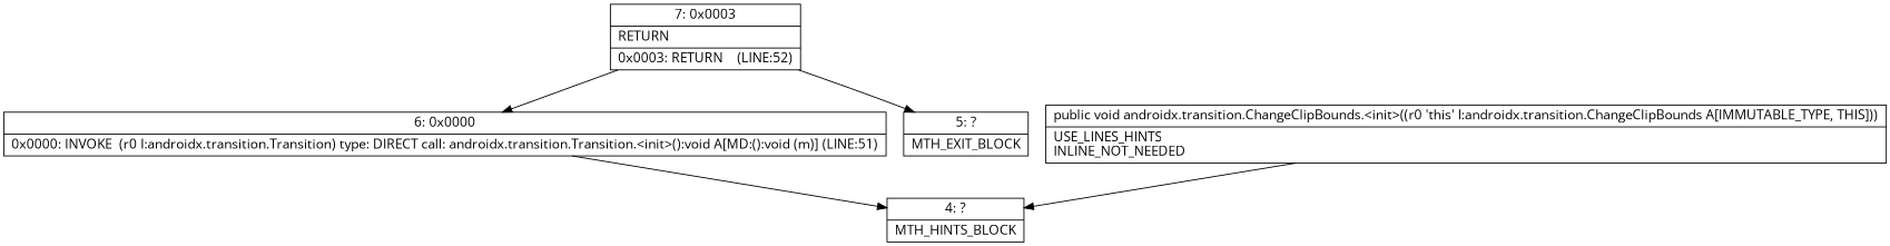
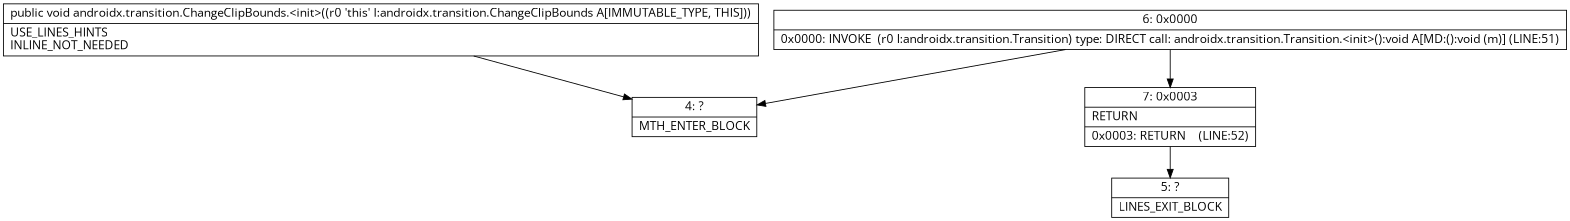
  digraph {
    fontname="Open Sans"
    node [fontname="Open Sans" shape=record]
    edge [fontname="Open Sans"]
-   n1 [label="{4\:\ ?|MTH_HINTS_BLOCK\l}"]
+   n1 [label="{4\:\ ?|MTH_ENTER_BLOCK\l}"]
    n2 [label="{6\:\ 0x0000|0x0000: INVOKE  (r0 I:androidx.transition.Transition) type: DIRECT call: androidx.transition.Transition.\<init\>():void A[MD:():void (m)] (LINE:51)\l}"]
    n3 [label="{7\:\ 0x0003|RETURN\l|0x0003: RETURN    (LINE:52)\l}"]
-   n4 [label="{5\:\ ?|MTH_EXIT_BLOCK\l}"]
+   n4 [label="{5\:\ ?|LINES_EXIT_BLOCK\l}"]
    n5 [label="{public void androidx.transition.ChangeClipBounds.\<init\>((r0 'this' I:androidx.transition.ChangeClipBounds A[IMMUTABLE_TYPE, THIS]))  | USE_LINES_HINTS\lINLINE_NOT_NEEDED\l}"]
    n2 -> n1
-   n3 -> n2
+   n2 -> n3
    n3 -> n4
    n5 -> n1
  }
